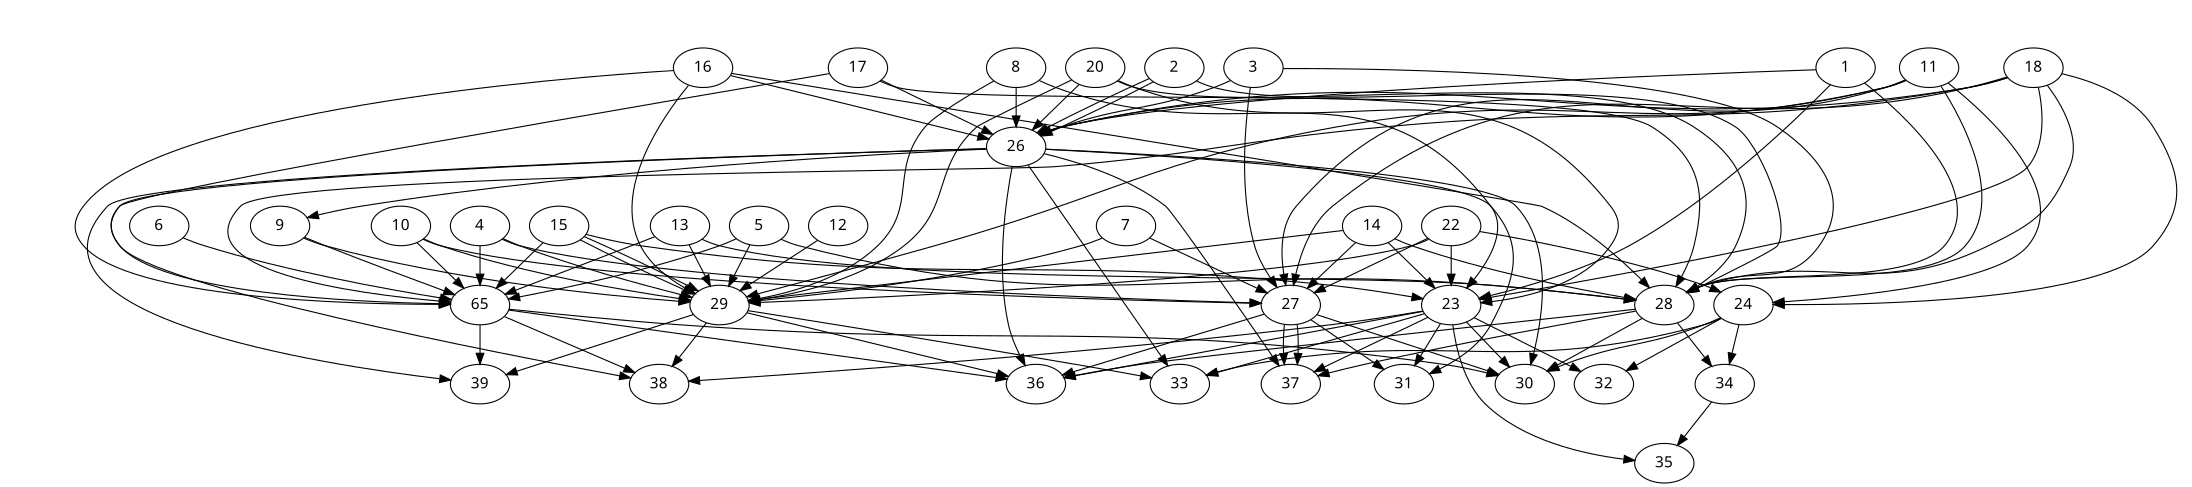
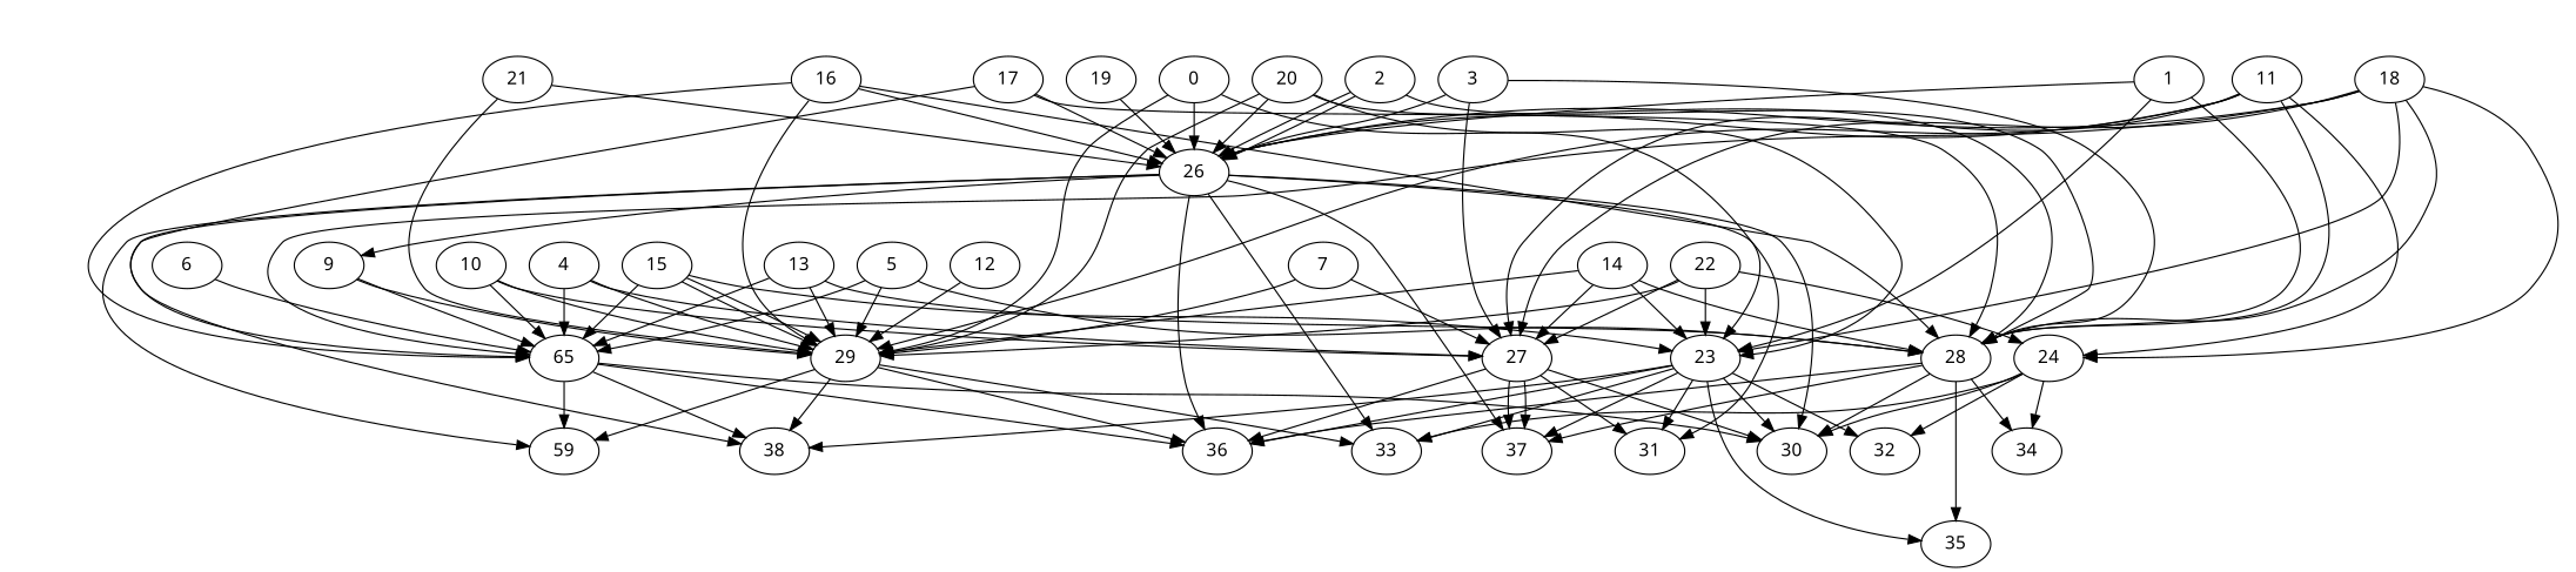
  digraph {
    fontname="Noto Sans"
    node [alpha=0.03 fontname="Noto Sans"]
    edge [fontname="Noto Sans"]
    1 [alpha=0.11 expect_size=1842469980422209280]
    23 [alpha=0.09 expect_size=22470354007835820]
    26 [alpha=0.02 expect_size=68448050613400568]
    28 [alpha=0.16 expect_size=3106451246520937]
    30 [alpha=0.01 expect_size=11468799932473987301376]
    31 [expect_size=7554391455477982208]
    32 [alpha=0.14 expect_size=1583680564109167360]
    33 [alpha=0.01 expect_size=1181147684575998720]
    35 [expect_size=151397796806921216]
    36 [alpha=0.00 expect_size=1770958295278719744]
    37 [alpha=0.00 expect_size=444494765598179328000]
    38 [alpha=0.17 expect_size=215681316036765312]
-   39 [alpha=0.13 expect_size=31872765079020424]
+   39 [alpha=0.13 expect_size=31872765079020424 label=59]
    9 [expect_size=90232521010835296]
    34 [alpha=0.08 expect_size=79783503923931376]
    2 [alpha=0.04 expect_size=2556397288897410560]
    3 [alpha=0.11 expect_size=54144825623567776]
    27 [alpha=0.02 expect_size=3562611377649214464]
    4 [alpha=0.06 expect_size=5271704967137897472]
    n20 [alpha=0.13 expect_size=2190375960994767699968 label=65]
    29 [alpha=0.13 expect_size=87872444443344832]
    5 [expect_size=142792501889484193792]
    6 [alpha=0.05 expect_size=5150438560502978560]
    7 [alpha=0.16 expect_size=1309488977107665027072]
-   8 [alpha=0.13 expect_size=8188328628983294]
+   8 [alpha=0.13 expect_size=8188328628983294 label=0]
    10 [alpha=0.15 expect_size=18079391814417964]
    11 [alpha=0.15 expect_size=97966713908626456576]
    24 [expect_size=594203779523420356608]
    12 [alpha=0.12 expect_size=3869202542132935524352]
    13 [alpha=0.20 expect_size=900893896820706816]
    14 [alpha=0.10 expect_size=398598112840515584000]
    15 [alpha=0.16 expect_size=1010954995368246400]
    16 [alpha=0.19 expect_size=576629653782661169152]
    17 [expect_size=16586152351620738842624]
    18 [alpha=0.05 expect_size=12469430459582406]
+   19 [alpha=0.17 expect_size=602919345036181504]
    20 [alpha=0.17 expect_size=1427565017072131072]
+   21 [alpha=0.19 expect_size=55433248106366128]
    22 [alpha=0.11 expect_size=1990692472985506]
    1 -> 23
    1 -> 26
    1 -> 28
    23 -> 30
    23 -> 31
    23 -> 32
    23 -> 33
    23 -> 35
    23 -> 36
    23 -> 37
    23 -> 38
    26 -> 30
    26 -> 31
    26 -> 33
    26 -> 36
    26 -> 37
    26 -> 38
    26 -> 39
    26 -> 9
    28 -> 30
-   34 -> 35
+   28 -> 35
    28 -> 36
    28 -> 37
    28 -> 34
    9 -> n20
    9 -> 29
    2 -> 26
    2 -> 26
    2 -> 28
    3 -> 26
    3 -> 28
    3 -> 27
    27 -> 30
    27 -> 31
    27 -> 36
    27 -> 37
    27 -> 37
    4 -> 27
    4 -> n20
    4 -> 29
    n20 -> 30
    n20 -> 36
    n20 -> 38
    n20 -> 39
    29 -> 33
    29 -> 36
    29 -> 38
    29 -> 39
    5 -> 28
    5 -> n20
    5 -> 29
    6 -> n20
    7 -> 27
    7 -> 29
    8 -> 23
    8 -> 26
    8 -> 29
    10 -> 27
    10 -> n20
    10 -> 29
    11 -> 26
    11 -> 28
    11 -> 27
    11 -> 29
    11 -> 24
    24 -> 30
    24 -> 32
    24 -> 33
    24 -> 34
    12 -> 29
    13 -> 28
    13 -> n20
    13 -> 29
    14 -> 23
    14 -> 28
    14 -> 27
    14 -> 29
    15 -> 23
    15 -> n20
    15 -> 29
    15 -> 29
    16 -> 26
    16 -> 28
    16 -> n20
    16 -> 29
    17 -> 26
    17 -> 28
    17 -> n20
    18 -> 23
    18 -> 26
    18 -> 28
    18 -> 27
    18 -> n20
    18 -> 24
+   19 -> 26
    20 -> 23
    20 -> 26
    20 -> 28
    20 -> 29
+   21 -> 26
+   21 -> 29
    22 -> 23
    22 -> 27
    22 -> 29
    22 -> 24
  }
